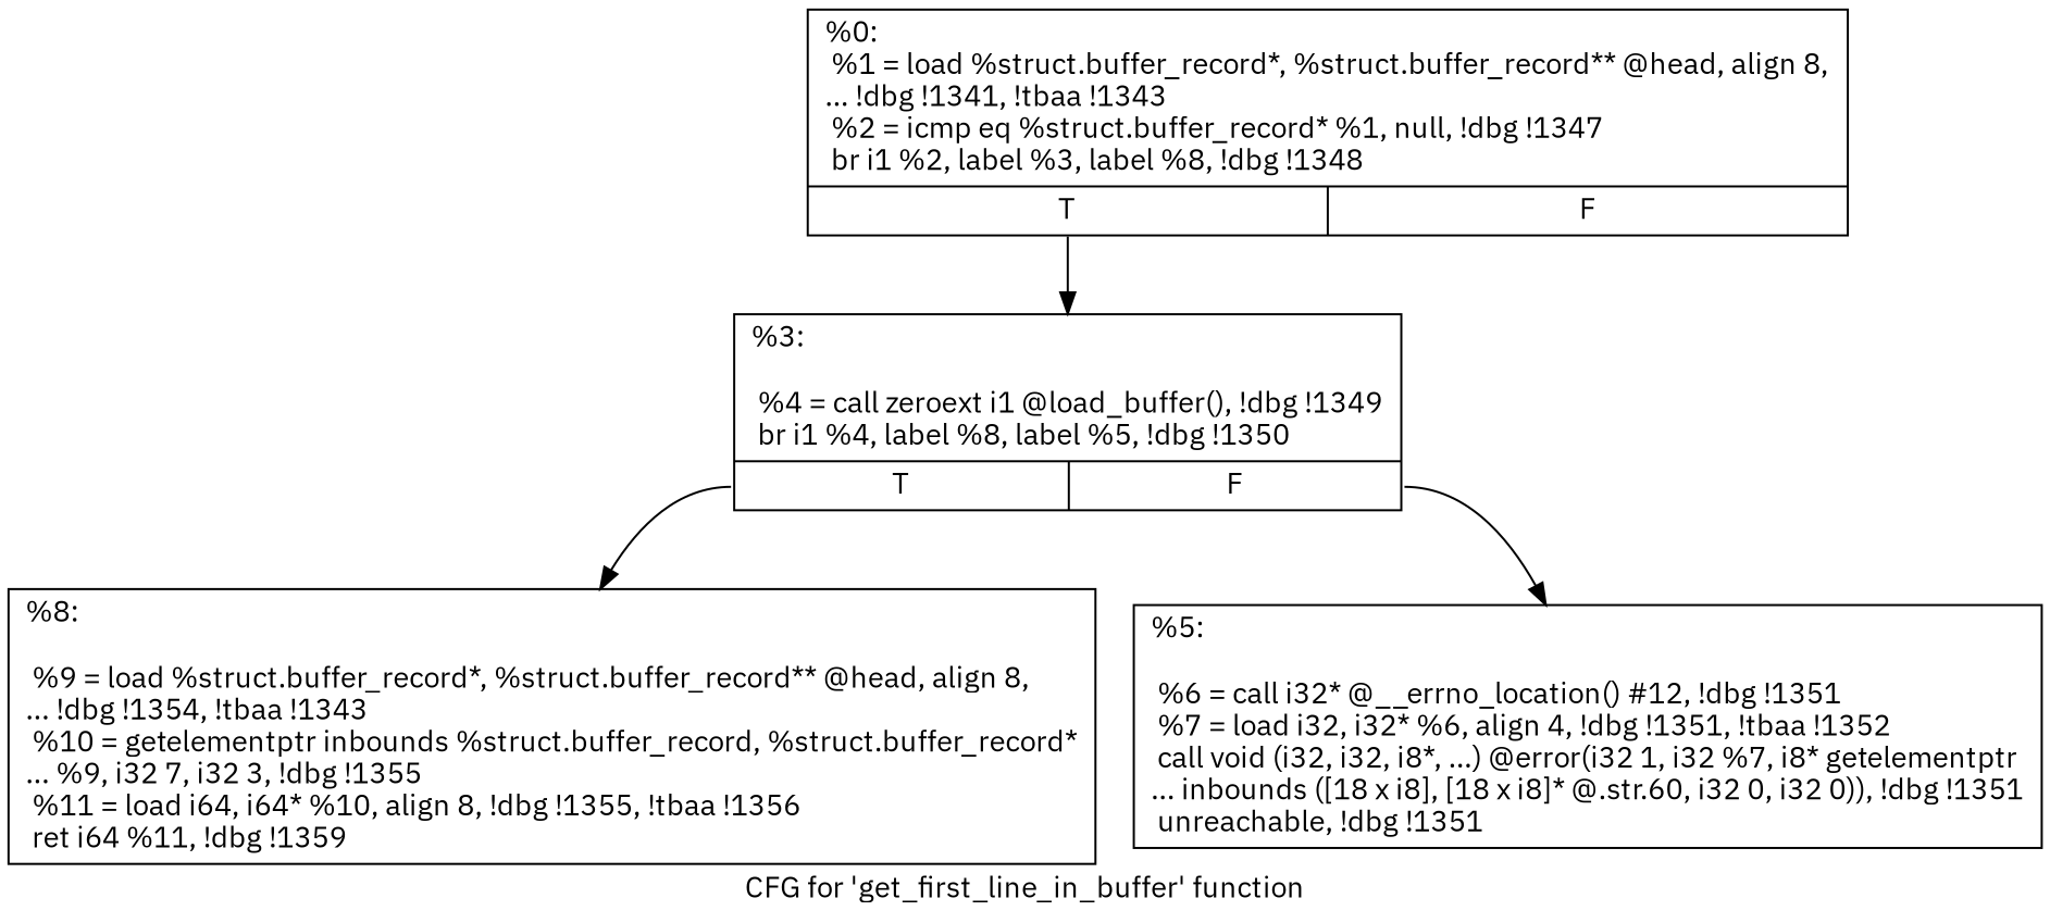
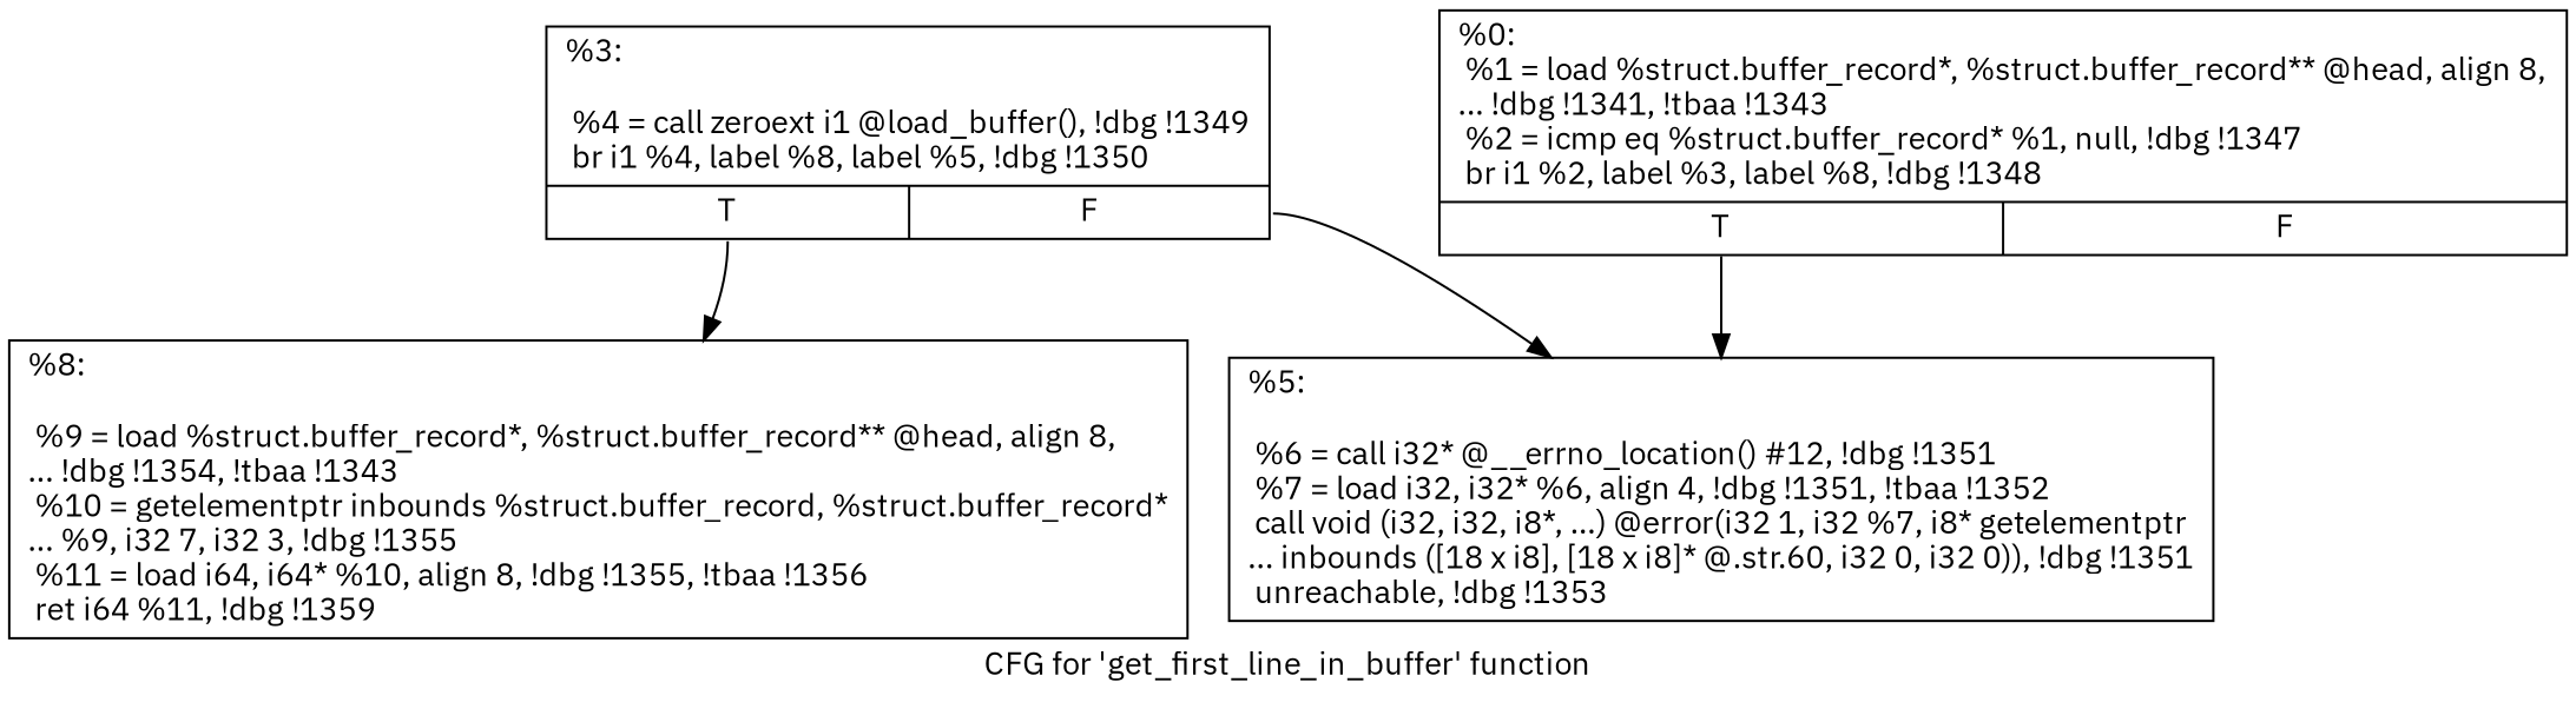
  digraph {
    fontname="IBM Plex Sans"
    label="CFG for 'get_first_line_in_buffer' function"
    node [fontname="IBM Plex Sans" shape=record]
    edge [fontname="IBM Plex Sans" tailport=s0]
    n1 [label="{%0:\l  %1 = load %struct.buffer_record*, %struct.buffer_record** @head, align 8,\l... !dbg !1341, !tbaa !1343\l  %2 = icmp eq %struct.buffer_record* %1, null, !dbg !1347\l  br i1 %2, label %3, label %8, !dbg !1348\l|{<s0>T|<s1>F}}"]
    n2 [label="{%3:\l\l  %4 = call zeroext i1 @load_buffer(), !dbg !1349\l  br i1 %4, label %8, label %5, !dbg !1350\l|{<s0>T|<s1>F}}"]
    n3 [label="{%8:\l\l  %9 = load %struct.buffer_record*, %struct.buffer_record** @head, align 8,\l... !dbg !1354, !tbaa !1343\l  %10 = getelementptr inbounds %struct.buffer_record, %struct.buffer_record*\l... %9, i32 7, i32 3, !dbg !1355\l  %11 = load i64, i64* %10, align 8, !dbg !1355, !tbaa !1356\l  ret i64 %11, !dbg !1359\l}"]
-   n4 [label="{%5:\l\l  %6 = call i32* @__errno_location() #12, !dbg !1351\l  %7 = load i32, i32* %6, align 4, !dbg !1351, !tbaa !1352\l  call void (i32, i32, i8*, ...) @error(i32 1, i32 %7, i8* getelementptr\l... inbounds ([18 x i8], [18 x i8]* @.str.60, i32 0, i32 0)), !dbg !1351\l  unreachable, !dbg !1351\l}"]
-   n1 -> n2
+   n4 [label="{%5:\l\l  %6 = call i32* @__errno_location() #12, !dbg !1351\l  %7 = load i32, i32* %6, align 4, !dbg !1351, !tbaa !1352\l  call void (i32, i32, i8*, ...) @error(i32 1, i32 %7, i8* getelementptr\l... inbounds ([18 x i8], [18 x i8]* @.str.60, i32 0, i32 0)), !dbg !1351\l  unreachable, !dbg !1353\l}"]
+   n1 -> n4
    n2 -> n3
    n2 -> n4 [tailport=s1]
  }
